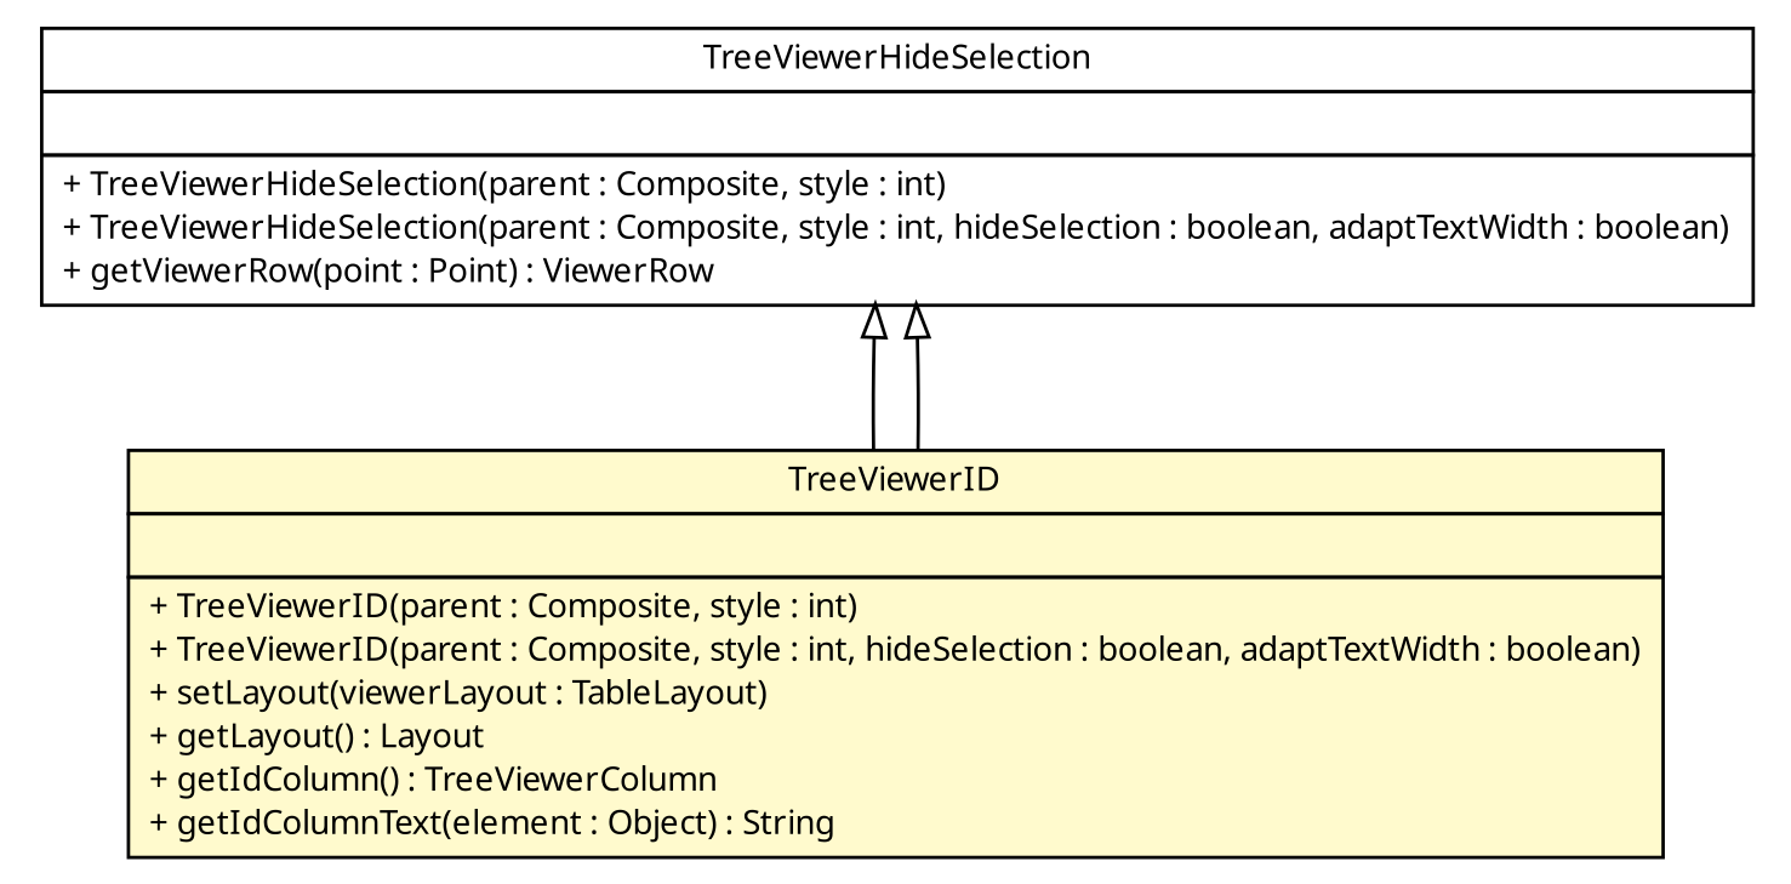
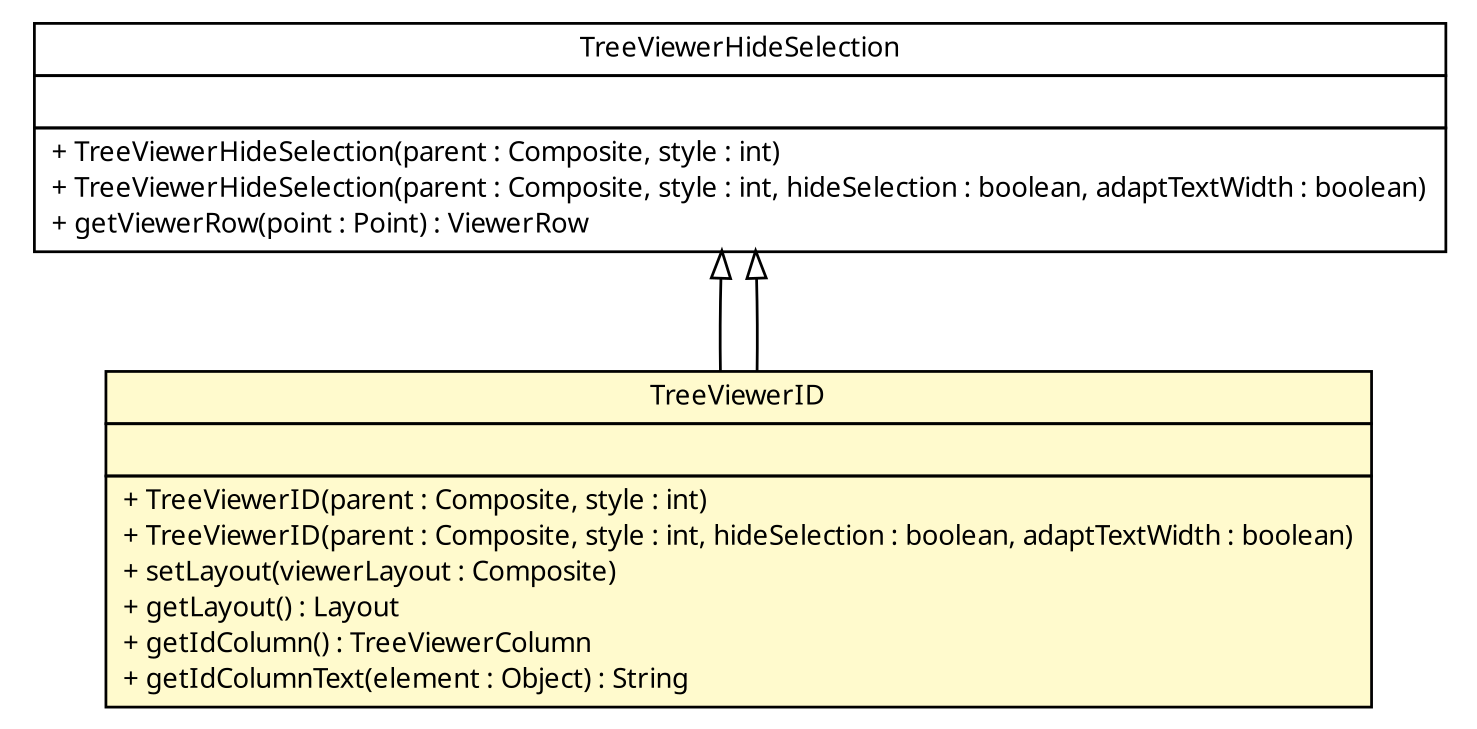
  digraph {
    nodesep=0.25
    ranksep=0.5
    fontname="Noto Sans"
    node [fontcolor=black fontname="Noto Sans" fontsize=10.0 shape=plaintext]
    edge [arrowtail=empty dir=back fontname="Noto Sans" fontsize=10 headport=p labelfontname=arial labelfontsize=10 tailport=p]
    n1 [label=<<table title="gov.sandia.cf.parts.viewer.TreeViewerHideSelection" border="0" cellborder="1" cellspacing="0" cellpadding="2" port="p" href="./TreeViewerHideSelection.html"> 		<tr><td><table border="0" cellspacing="0" cellpadding="1"> <tr><td align="center" balign="center"> TreeViewerHideSelection </td></tr> 		</table></td></tr> 		<tr><td><table border="0" cellspacing="0" cellpadding="1"> <tr><td align="left" balign="left">  </td></tr> 		</table></td></tr> 		<tr><td><table border="0" cellspacing="0" cellpadding="1"> <tr><td align="left" balign="left"> + TreeViewerHideSelection(parent : Composite, style : int) </td></tr> <tr><td align="left" balign="left"> + TreeViewerHideSelection(parent : Composite, style : int, hideSelection : boolean, adaptTextWidth : boolean) </td></tr> <tr><td align="left" balign="left"> + getViewerRow(point : Point) : ViewerRow </td></tr> 		</table></td></tr> 		</table>>]
-   n2 [label=<<table title="gov.sandia.cf.parts.viewer.TreeViewerID" border="0" cellborder="1" cellspacing="0" cellpadding="2" port="p" bgcolor="lemonChiffon" href="./TreeViewerID.html"> 		<tr><td><table border="0" cellspacing="0" cellpadding="1"> <tr><td align="center" balign="center"> TreeViewerID </td></tr> 		</table></td></tr> 		<tr><td><table border="0" cellspacing="0" cellpadding="1"> <tr><td align="left" balign="left">  </td></tr> 		</table></td></tr> 		<tr><td><table border="0" cellspacing="0" cellpadding="1"> <tr><td align="left" balign="left"> + TreeViewerID(parent : Composite, style : int) </td></tr> <tr><td align="left" balign="left"> + TreeViewerID(parent : Composite, style : int, hideSelection : boolean, adaptTextWidth : boolean) </td></tr> <tr><td align="left" balign="left"> + setLayout(viewerLayout : TableLayout) </td></tr> <tr><td align="left" balign="left"> + getLayout() : Layout </td></tr> <tr><td align="left" balign="left"> + getIdColumn() : TreeViewerColumn </td></tr> <tr><td align="left" balign="left"> + getIdColumnText(element : Object) : String </td></tr> 		</table></td></tr> 		</table>>]
+   n2 [label=<<table title="gov.sandia.cf.parts.viewer.TreeViewerID" border="0" cellborder="1" cellspacing="0" cellpadding="2" port="p" bgcolor="lemonChiffon" href="./TreeViewerID.html"> 		<tr><td><table border="0" cellspacing="0" cellpadding="1"> <tr><td align="center" balign="center"> TreeViewerID </td></tr> 		</table></td></tr> 		<tr><td><table border="0" cellspacing="0" cellpadding="1"> <tr><td align="left" balign="left">  </td></tr> 		</table></td></tr> 		<tr><td><table border="0" cellspacing="0" cellpadding="1"> <tr><td align="left" balign="left"> + TreeViewerID(parent : Composite, style : int) </td></tr> <tr><td align="left" balign="left"> + TreeViewerID(parent : Composite, style : int, hideSelection : boolean, adaptTextWidth : boolean) </td></tr> <tr><td align="left" balign="left"> + setLayout(viewerLayout : Composite) </td></tr> <tr><td align="left" balign="left"> + getLayout() : Layout </td></tr> <tr><td align="left" balign="left"> + getIdColumn() : TreeViewerColumn </td></tr> <tr><td align="left" balign="left"> + getIdColumnText(element : Object) : String </td></tr> 		</table></td></tr> 		</table>>]
    n1 -> n2
    n1 -> n2
  }
